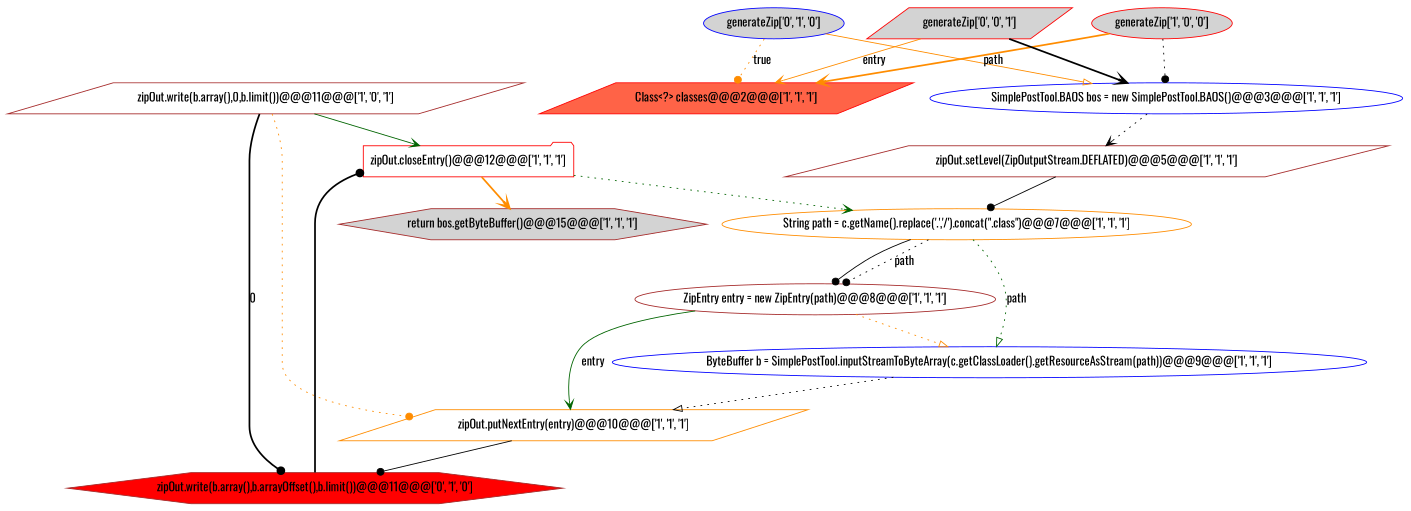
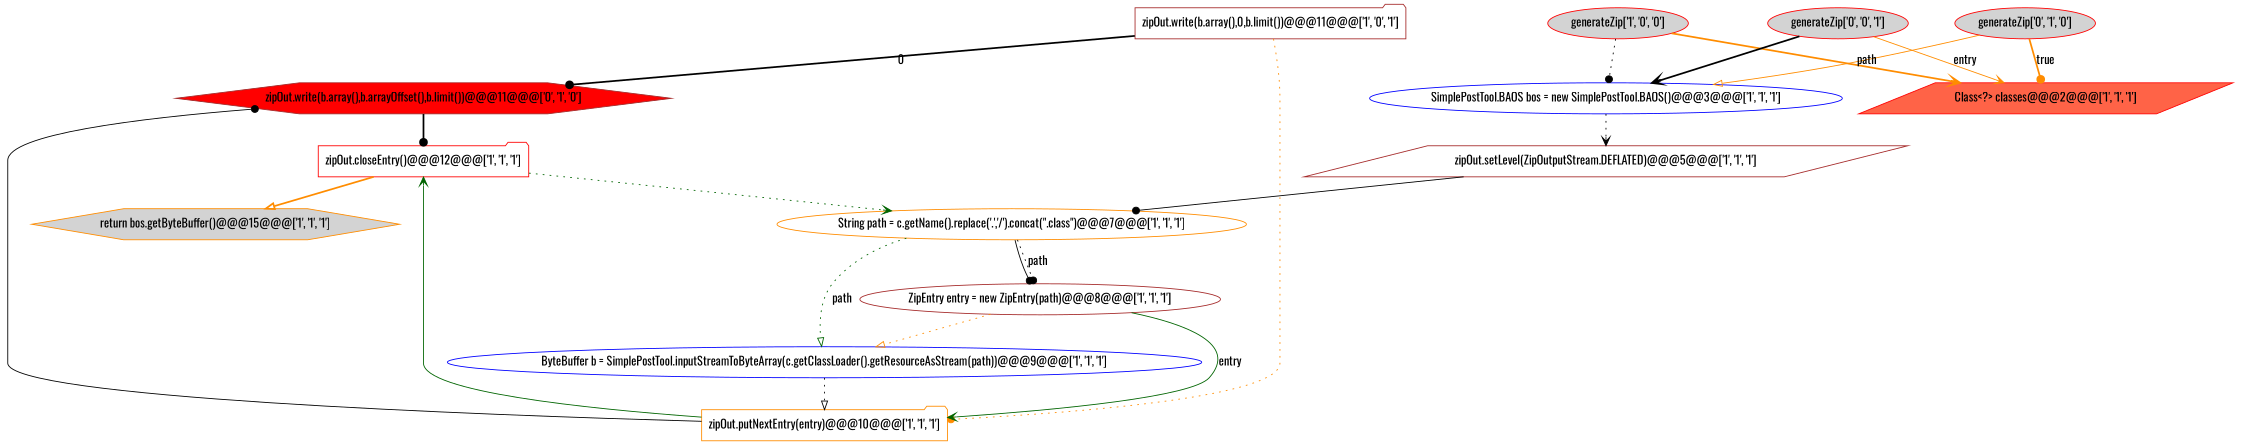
  digraph {
    fontname=Oswald
    node [color=red fillcolor=white fontname=Oswald shape=ellipse style=filled]
    edge [arrowhead=dot color=black fontname=Oswald style=dotted]
-   n1 [color=brown label="zipOut.write(b.array(),0,b.limit())@@@11@@@['1', '0', '1']" shape=parallelogram]
+   n1 [color=brown label="zipOut.write(b.array(),0,b.limit())@@@11@@@['1', '0', '1']" shape=folder]
    n2 [label="zipOut.closeEntry()@@@12@@@['1', '1', '1']" shape=folder]
    n3 [color=brown fillcolor=red label="zipOut.write(b.array(),b.arrayOffset(),b.limit())@@@11@@@['0', '1', '0']" shape=hexagon]
-   n4 [color=darkorange label="zipOut.putNextEntry(entry)@@@10@@@['1', '1', '1']" shape=parallelogram]
-   n5 [color=brown fillcolor=lightgray label="return bos.getByteBuffer()@@@15@@@['1', '1', '1']" shape=hexagon]
+   n4 [color=darkorange label="zipOut.putNextEntry(entry)@@@10@@@['1', '1', '1']" shape=folder]
+   n5 [color=darkorange fillcolor=lightgray label="return bos.getByteBuffer()@@@15@@@['1', '1', '1']" shape=hexagon]
    n6 [color=darkorange label="String path = c.getName().replace('.','/').concat(\".class\")@@@7@@@['1', '1', '1']"]
    n7 [color=blue label="SimplePostTool.BAOS bos = new SimplePostTool.BAOS()@@@3@@@['1', '1', '1']"]
    n8 [color=brown label="zipOut.setLevel(ZipOutputStream.DEFLATED)@@@5@@@['1', '1', '1']" shape=parallelogram]
    n9 [fillcolor=tomato label="Class<?> classes@@@2@@@['1', '1', '1']" shape=parallelogram]
    n10 [color=brown label="ZipEntry entry = new ZipEntry(path)@@@8@@@['1', '1', '1']"]
    n11 [color=blue label="ByteBuffer b = SimplePostTool.inputStreamToByteArray(c.getClassLoader().getResourceAsStream(path))@@@9@@@['1', '1', '1']"]
-   n12 [color=blue fillcolor=lightgray label="generateZip['0', '1', '0']"]
+   n12 [fillcolor=lightgray label="generateZip['0', '1', '0']"]
    n13 [fillcolor=lightgray label="generateZip['1', '0', '0']"]
-   n14 [fillcolor=lightgray label="generateZip['0', '0', '1']" shape=parallelogram]
-   n1 -> n2 [arrowhead=vee color=darkgreen style=solid]
+   n14 [fillcolor=lightgray label="generateZip['0', '0', '1']"]
+   n4 -> n2 [arrowhead=vee color=darkgreen style=solid]
    n1 -> n3 [label=0 style=bold]
    n1 -> n4 [color=darkorange]
-   n2 -> n5 [arrowhead=vee color=darkorange style=bold]
+   n2 -> n5 [arrowhead=onormal color=darkorange style=bold]
    n2 -> n6 [arrowhead=vee color=darkgreen]
    n3 -> n2 [style=bold]
    n4 -> n3 [style=solid]
    n6 -> n10 [label=path]
    n6 -> n10 [style=solid]
    n6 -> n11 [arrowhead=onormal color=darkgreen label=path]
    n7 -> n8 [arrowhead=vee]
    n8 -> n6 [style=solid]
    n10 -> n4 [arrowhead=vee color=darkgreen label=entry style=solid]
    n10 -> n11 [arrowhead=onormal color=darkorange]
    n11 -> n4 [arrowhead=onormal]
    n12 -> n7 [arrowhead=onormal color=darkorange style=solid]
-   n12 -> n9 [color=darkorange label=true]
+   n12 -> n9 [color=darkorange label=true style=bold]
    n13 -> n7
    n13 -> n9 [arrowhead=vee color=darkorange label=path style=bold]
    n14 -> n7 [arrowhead=vee style=bold]
    n14 -> n9 [arrowhead=vee color=darkorange label=entry style=solid]
  }
